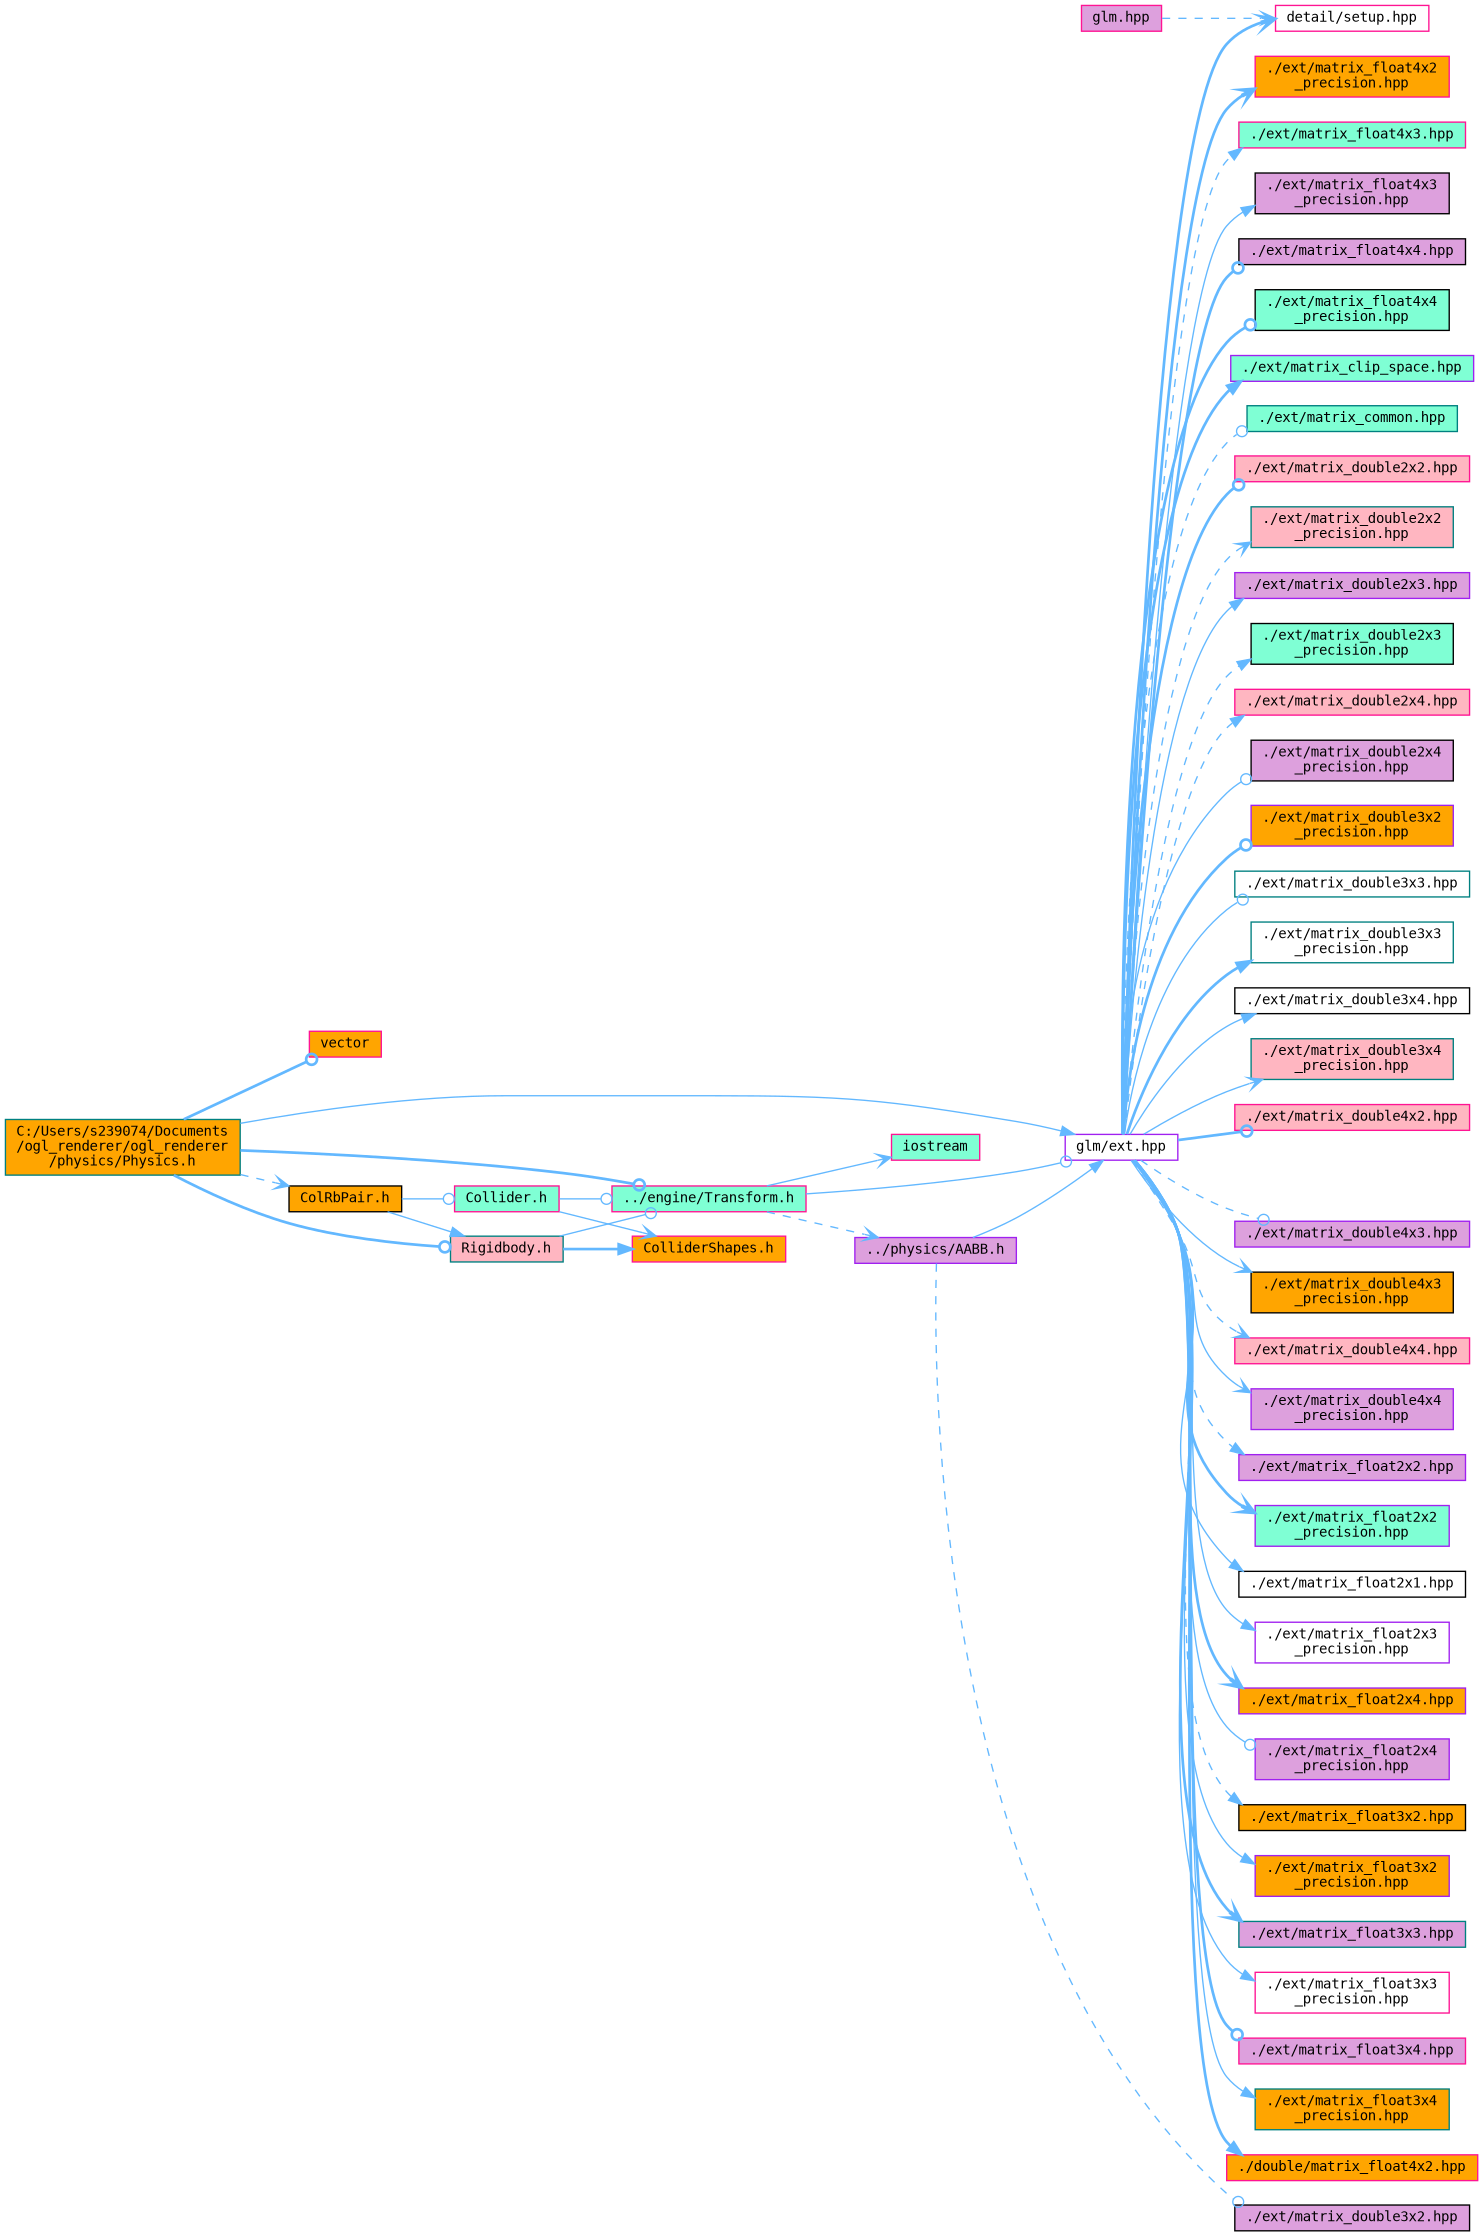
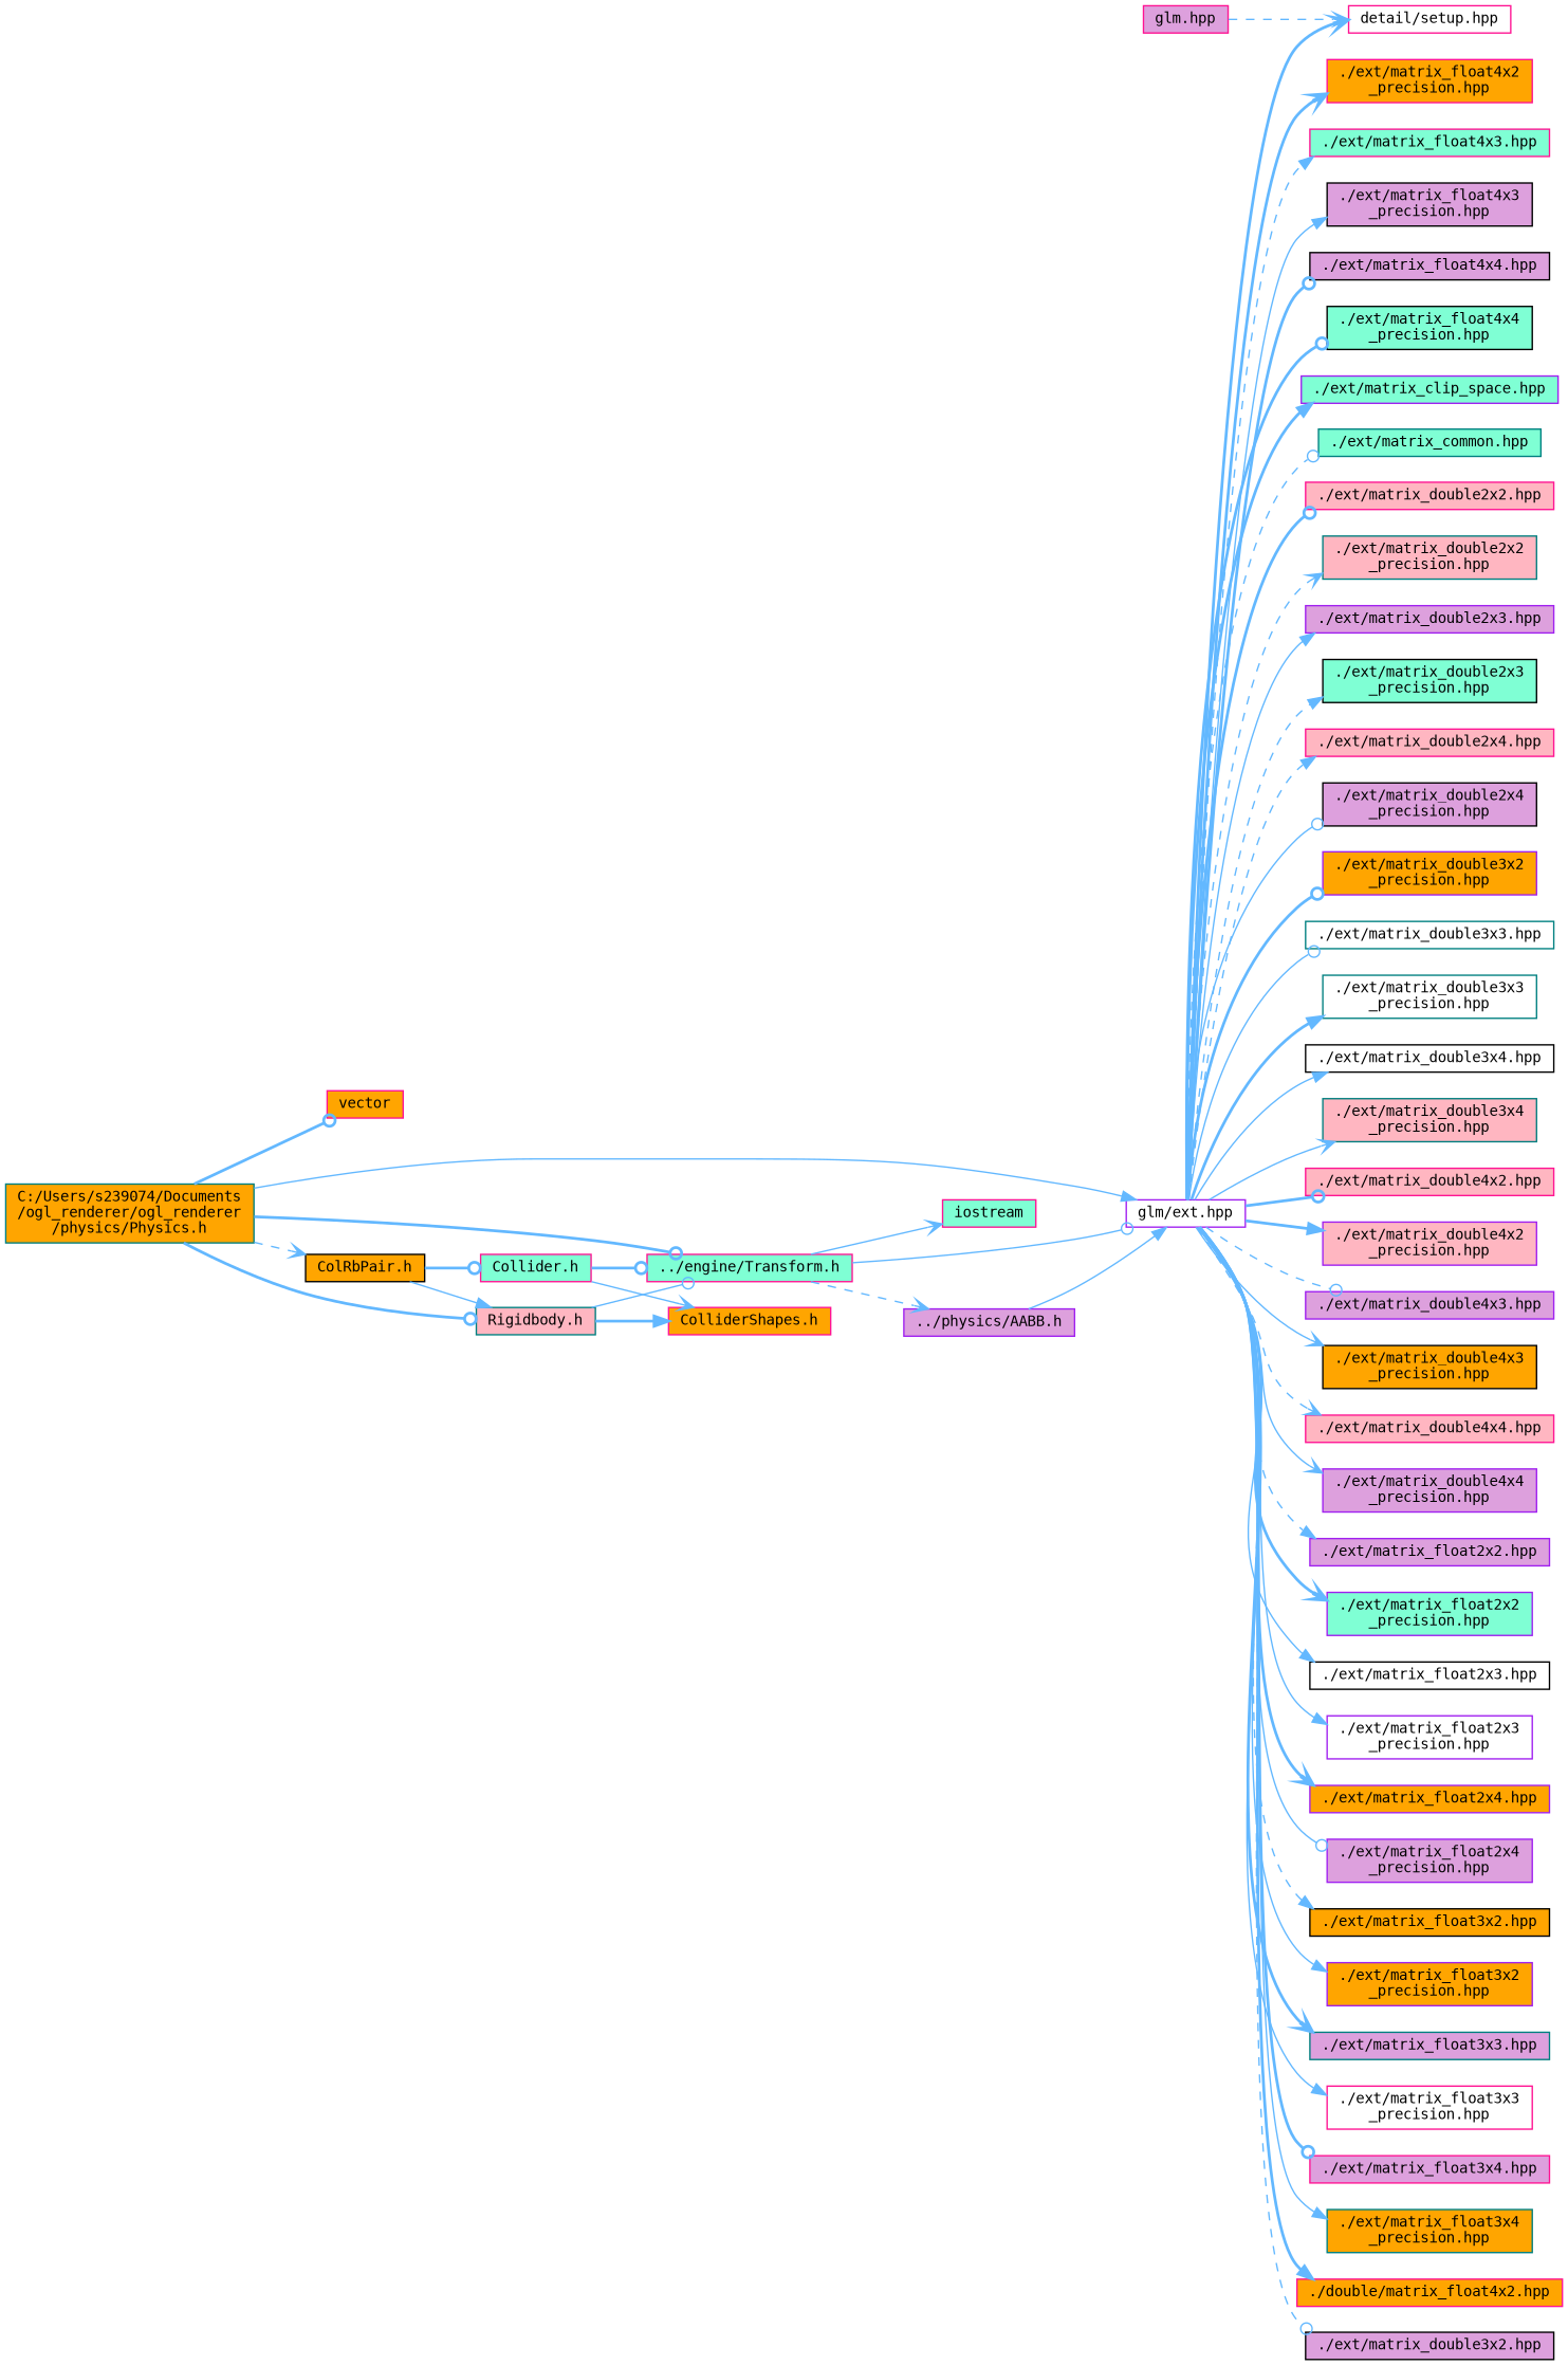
  digraph {
    fontname="DejaVu Sans Mono"
    rankdir=LR
    node [color=deeppink fillcolor=plum fontname="DejaVu Sans Mono" fontsize=10 shape=box style=filled]
    edge [arrowhead=normal color=steelblue1 fontname="DejaVu Sans Mono" fontsize=10 labelfontname=Helvetica labelfontsize=10 style=solid]
    n1 [color=teal fillcolor=orange fontcolor=black height=0.2 label="C:/Users/s239074/Documents\l/ogl_renderer/ogl_renderer\l/physics/Physics.h" width=0.4]
    n2 [fillcolor=orange height=0.2 label=vector width=0.4]
    n3 [color=teal fillcolor=lightpink height=0.2 label="Rigidbody.h" width=0.4]
    n4 [fillcolor=aquamarine height=0.2 label="../engine/Transform.h" width=0.4]
    n5 [color=purple fillcolor=white height=0.2 label="glm/ext.hpp" width=0.4]
    n6 [color=black fillcolor=orange height=0.2 label="ColRbPair.h" width=0.4]
    n7 [fillcolor=orange height=0.2 label="ColliderShapes.h" width=0.4]
    n8 [color=purple height=0.2 label="../physics/AABB.h" width=0.4]
    n9 [fillcolor=aquamarine height=0.2 label=iostream width=0.4]
    n10 [fillcolor=white height=0.2 label="detail/setup.hpp" width=0.4]
    n11 [color=purple fillcolor=aquamarine height=0.2 label="./ext/matrix_clip_space.hpp" width=0.4]
    n12 [color=teal fillcolor=aquamarine height=0.2 label="./ext/matrix_common.hpp" width=0.4]
    n13 [fillcolor=lightpink height=0.2 label="./ext/matrix_double2x2.hpp" width=0.4]
    n14 [color=teal fillcolor=lightpink height=0.2 label="./ext/matrix_double2x2\l_precision.hpp" width=0.4]
    n15 [color=purple height=0.2 label="./ext/matrix_double2x3.hpp" width=0.4]
    n16 [color=black fillcolor=aquamarine height=0.2 label="./ext/matrix_double2x3\l_precision.hpp" width=0.4]
    n17 [fillcolor=lightpink height=0.2 label="./ext/matrix_double2x4.hpp" width=0.4]
    n18 [color=black height=0.2 label="./ext/matrix_double2x4\l_precision.hpp" width=0.4]
    n19 [color=black height=0.2 label="./ext/matrix_double3x2.hpp" width=0.4]
    n20 [color=purple fillcolor=orange height=0.2 label="./ext/matrix_double3x2\l_precision.hpp" width=0.4]
    n21 [color=teal fillcolor=white height=0.2 label="./ext/matrix_double3x3.hpp" width=0.4]
    n22 [color=teal fillcolor=white height=0.2 label="./ext/matrix_double3x3\l_precision.hpp" width=0.4]
    n23 [color=black fillcolor=white height=0.2 label="./ext/matrix_double3x4.hpp" width=0.4]
    n24 [color=teal fillcolor=lightpink height=0.2 label="./ext/matrix_double3x4\l_precision.hpp" width=0.4]
    n25 [fillcolor=lightpink height=0.2 label="./ext/matrix_double4x2.hpp" width=0.4]
+   n26 [color=purple fillcolor=lightpink height=0.2 label="./ext/matrix_double4x2\l_precision.hpp" width=0.4]
    n27 [color=purple height=0.2 label="./ext/matrix_double4x3.hpp" width=0.4]
    n28 [color=black fillcolor=orange height=0.2 label="./ext/matrix_double4x3\l_precision.hpp" width=0.4]
    n29 [fillcolor=lightpink height=0.2 label="./ext/matrix_double4x4.hpp" width=0.4]
    n30 [color=purple height=0.2 label="./ext/matrix_double4x4\l_precision.hpp" width=0.4]
    n31 [color=purple height=0.2 label="./ext/matrix_float2x2.hpp" width=0.4]
    n32 [color=purple fillcolor=aquamarine height=0.2 label="./ext/matrix_float2x2\l_precision.hpp" width=0.4]
-   n33 [color=black fillcolor=white height=0.2 label="./ext/matrix_float2x1.hpp" width=0.4]
+   n33 [color=black fillcolor=white height=0.2 label="./ext/matrix_float2x3.hpp" width=0.4]
    n34 [color=purple fillcolor=white height=0.2 label="./ext/matrix_float2x3\l_precision.hpp" width=0.4]
    n35 [color=purple fillcolor=orange height=0.2 label="./ext/matrix_float2x4.hpp" width=0.4]
    n36 [color=purple height=0.2 label="./ext/matrix_float2x4\l_precision.hpp" width=0.4]
    n37 [color=black fillcolor=orange height=0.2 label="./ext/matrix_float3x2.hpp" width=0.4]
    n38 [color=purple fillcolor=orange height=0.2 label="./ext/matrix_float3x2\l_precision.hpp" width=0.4]
    n39 [color=teal height=0.2 label="./ext/matrix_float3x3.hpp" width=0.4]
    n40 [fillcolor=white height=0.2 label="./ext/matrix_float3x3\l_precision.hpp" width=0.4]
    n41 [height=0.2 label="./ext/matrix_float3x4.hpp" width=0.4]
    n42 [color=teal fillcolor=orange height=0.2 label="./ext/matrix_float3x4\l_precision.hpp" width=0.4]
    n43 [fillcolor=orange height=0.2 label="./double/matrix_float4x2.hpp" width=0.4]
    n44 [fillcolor=orange height=0.2 label="./ext/matrix_float4x2\l_precision.hpp" width=0.4]
    n45 [fillcolor=aquamarine height=0.2 label="./ext/matrix_float4x3.hpp" width=0.4]
    n46 [color=black height=0.2 label="./ext/matrix_float4x3\l_precision.hpp" width=0.4]
    n47 [color=black height=0.2 label="./ext/matrix_float4x4.hpp" width=0.4]
    n48 [color=black fillcolor=aquamarine height=0.2 label="./ext/matrix_float4x4\l_precision.hpp" width=0.4]
    n49 [fillcolor=aquamarine height=0.2 label="Collider.h" width=0.4]
    n50 [height=0.2 label="glm.hpp" width=0.4]
    n1 -> n2 [arrowhead=odot style=bold]
    n1 -> n3 [arrowhead=odot style=bold]
    n1 -> n4 [arrowhead=odot style=bold]
    n1 -> n5
    n1 -> n6 [arrowhead=vee style=dashed]
    n3 -> n4 [arrowhead=odot]
    n3 -> n7 [style=bold]
    n4 -> n5 [arrowhead=odot]
    n4 -> n8 [arrowhead=vee style=dashed]
    n4 -> n9 [arrowhead=vee]
    n5 -> n10 [arrowhead=vee style=bold]
    n5 -> n11 [style=bold]
    n5 -> n12 [arrowhead=odot style=dashed]
    n5 -> n13 [arrowhead=odot style=bold]
    n5 -> n14 [arrowhead=vee style=dashed]
    n5 -> n15
    n5 -> n16 [style=dashed]
    n5 -> n17 [style=dashed]
    n5 -> n18 [arrowhead=odot]
-   n8 -> n19 [arrowhead=odot style=dashed]
+   n5 -> n19 [arrowhead=odot style=dashed]
    n5 -> n20 [arrowhead=odot style=bold]
    n5 -> n21 [arrowhead=odot]
    n5 -> n22 [style=bold]
    n5 -> n23
    n5 -> n24 [arrowhead=vee]
    n5 -> n25 [arrowhead=odot style=bold]
+   n5 -> n26 [style=bold]
    n5 -> n27 [arrowhead=odot style=dashed]
    n5 -> n28 [arrowhead=vee]
    n5 -> n29 [arrowhead=vee style=dashed]
    n5 -> n30 [arrowhead=vee]
    n5 -> n31 [style=dashed]
    n5 -> n32 [arrowhead=vee style=bold]
    n5 -> n33
    n5 -> n34
    n5 -> n35 [arrowhead=vee style=bold]
    n5 -> n36 [arrowhead=odot]
    n5 -> n37 [style=dashed]
    n5 -> n38
    n5 -> n39 [arrowhead=vee style=bold]
    n5 -> n40
    n5 -> n41 [arrowhead=odot style=bold]
    n5 -> n42
    n5 -> n43 [style=bold]
    n5 -> n44 [arrowhead=vee style=bold]
    n5 -> n45 [style=dashed]
    n5 -> n46
    n5 -> n47 [arrowhead=odot style=bold]
    n5 -> n48 [arrowhead=odot style=bold]
    n6 -> n3
-   n6 -> n49 [arrowhead=odot]
+   n6 -> n49 [arrowhead=odot style=bold]
    n8 -> n5
-   n49 -> n4 [arrowhead=odot]
+   n49 -> n4 [arrowhead=odot style=bold]
    n49 -> n7 [arrowhead=vee]
    n50 -> n10 [arrowhead=vee style=dashed]
  }
